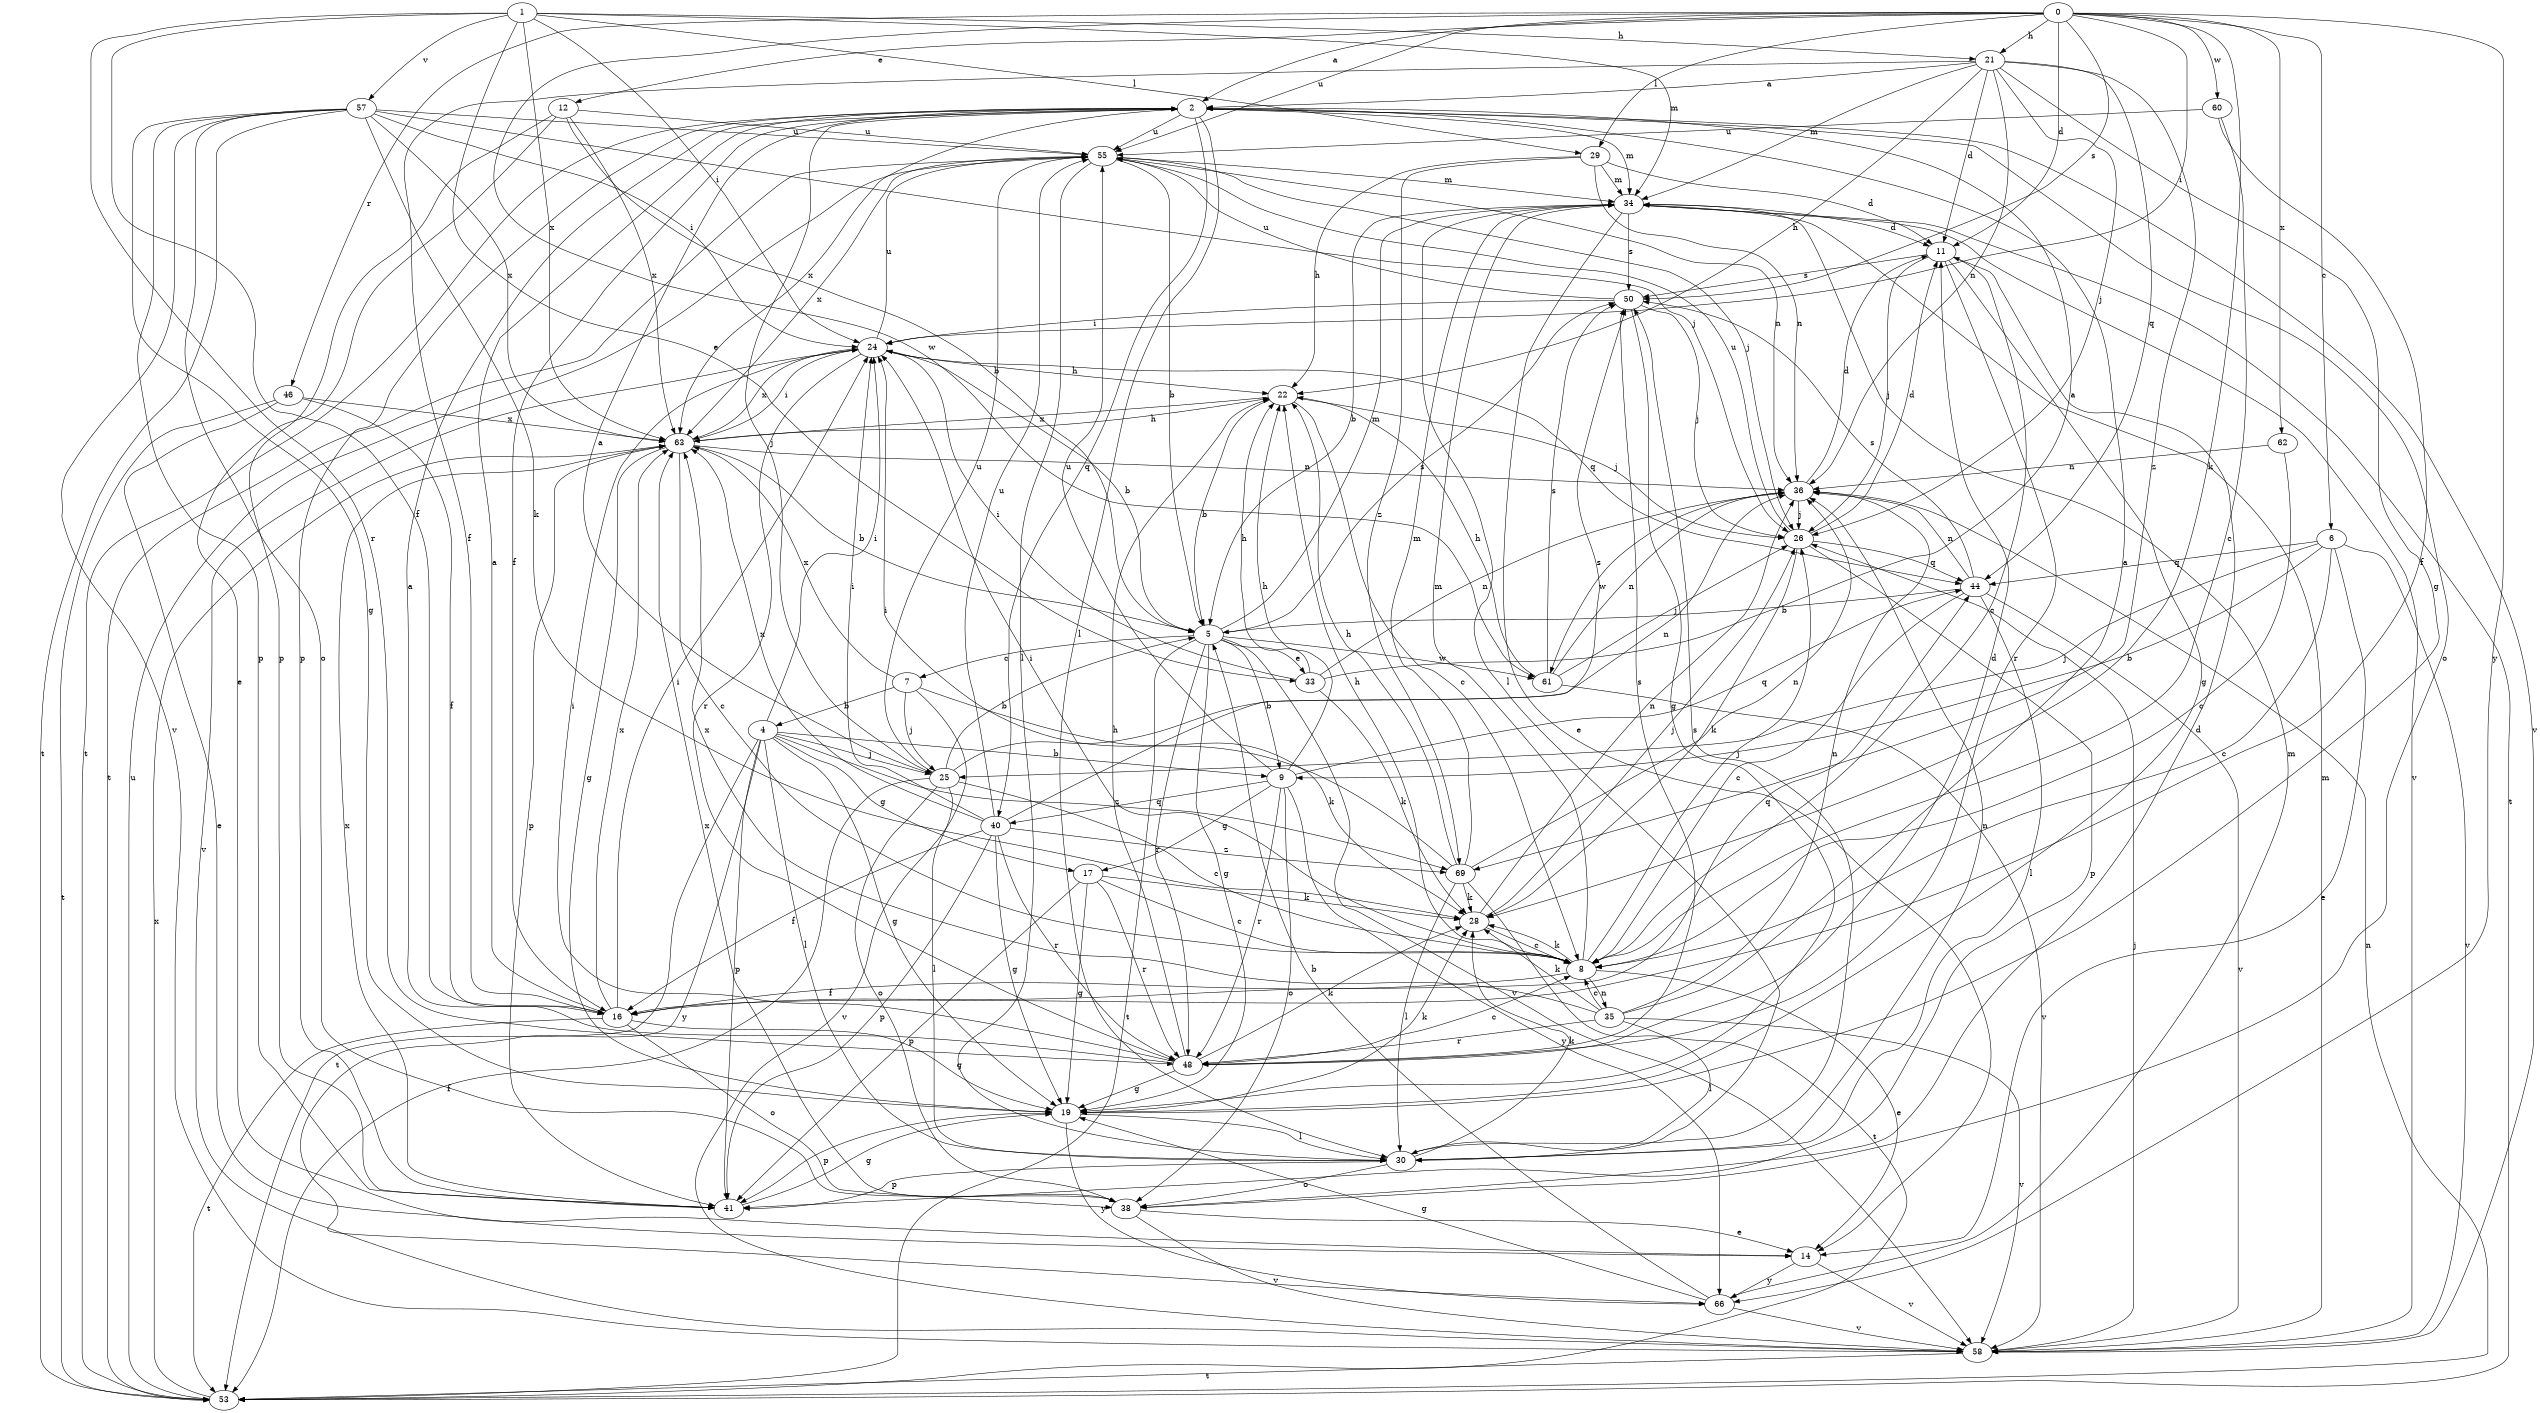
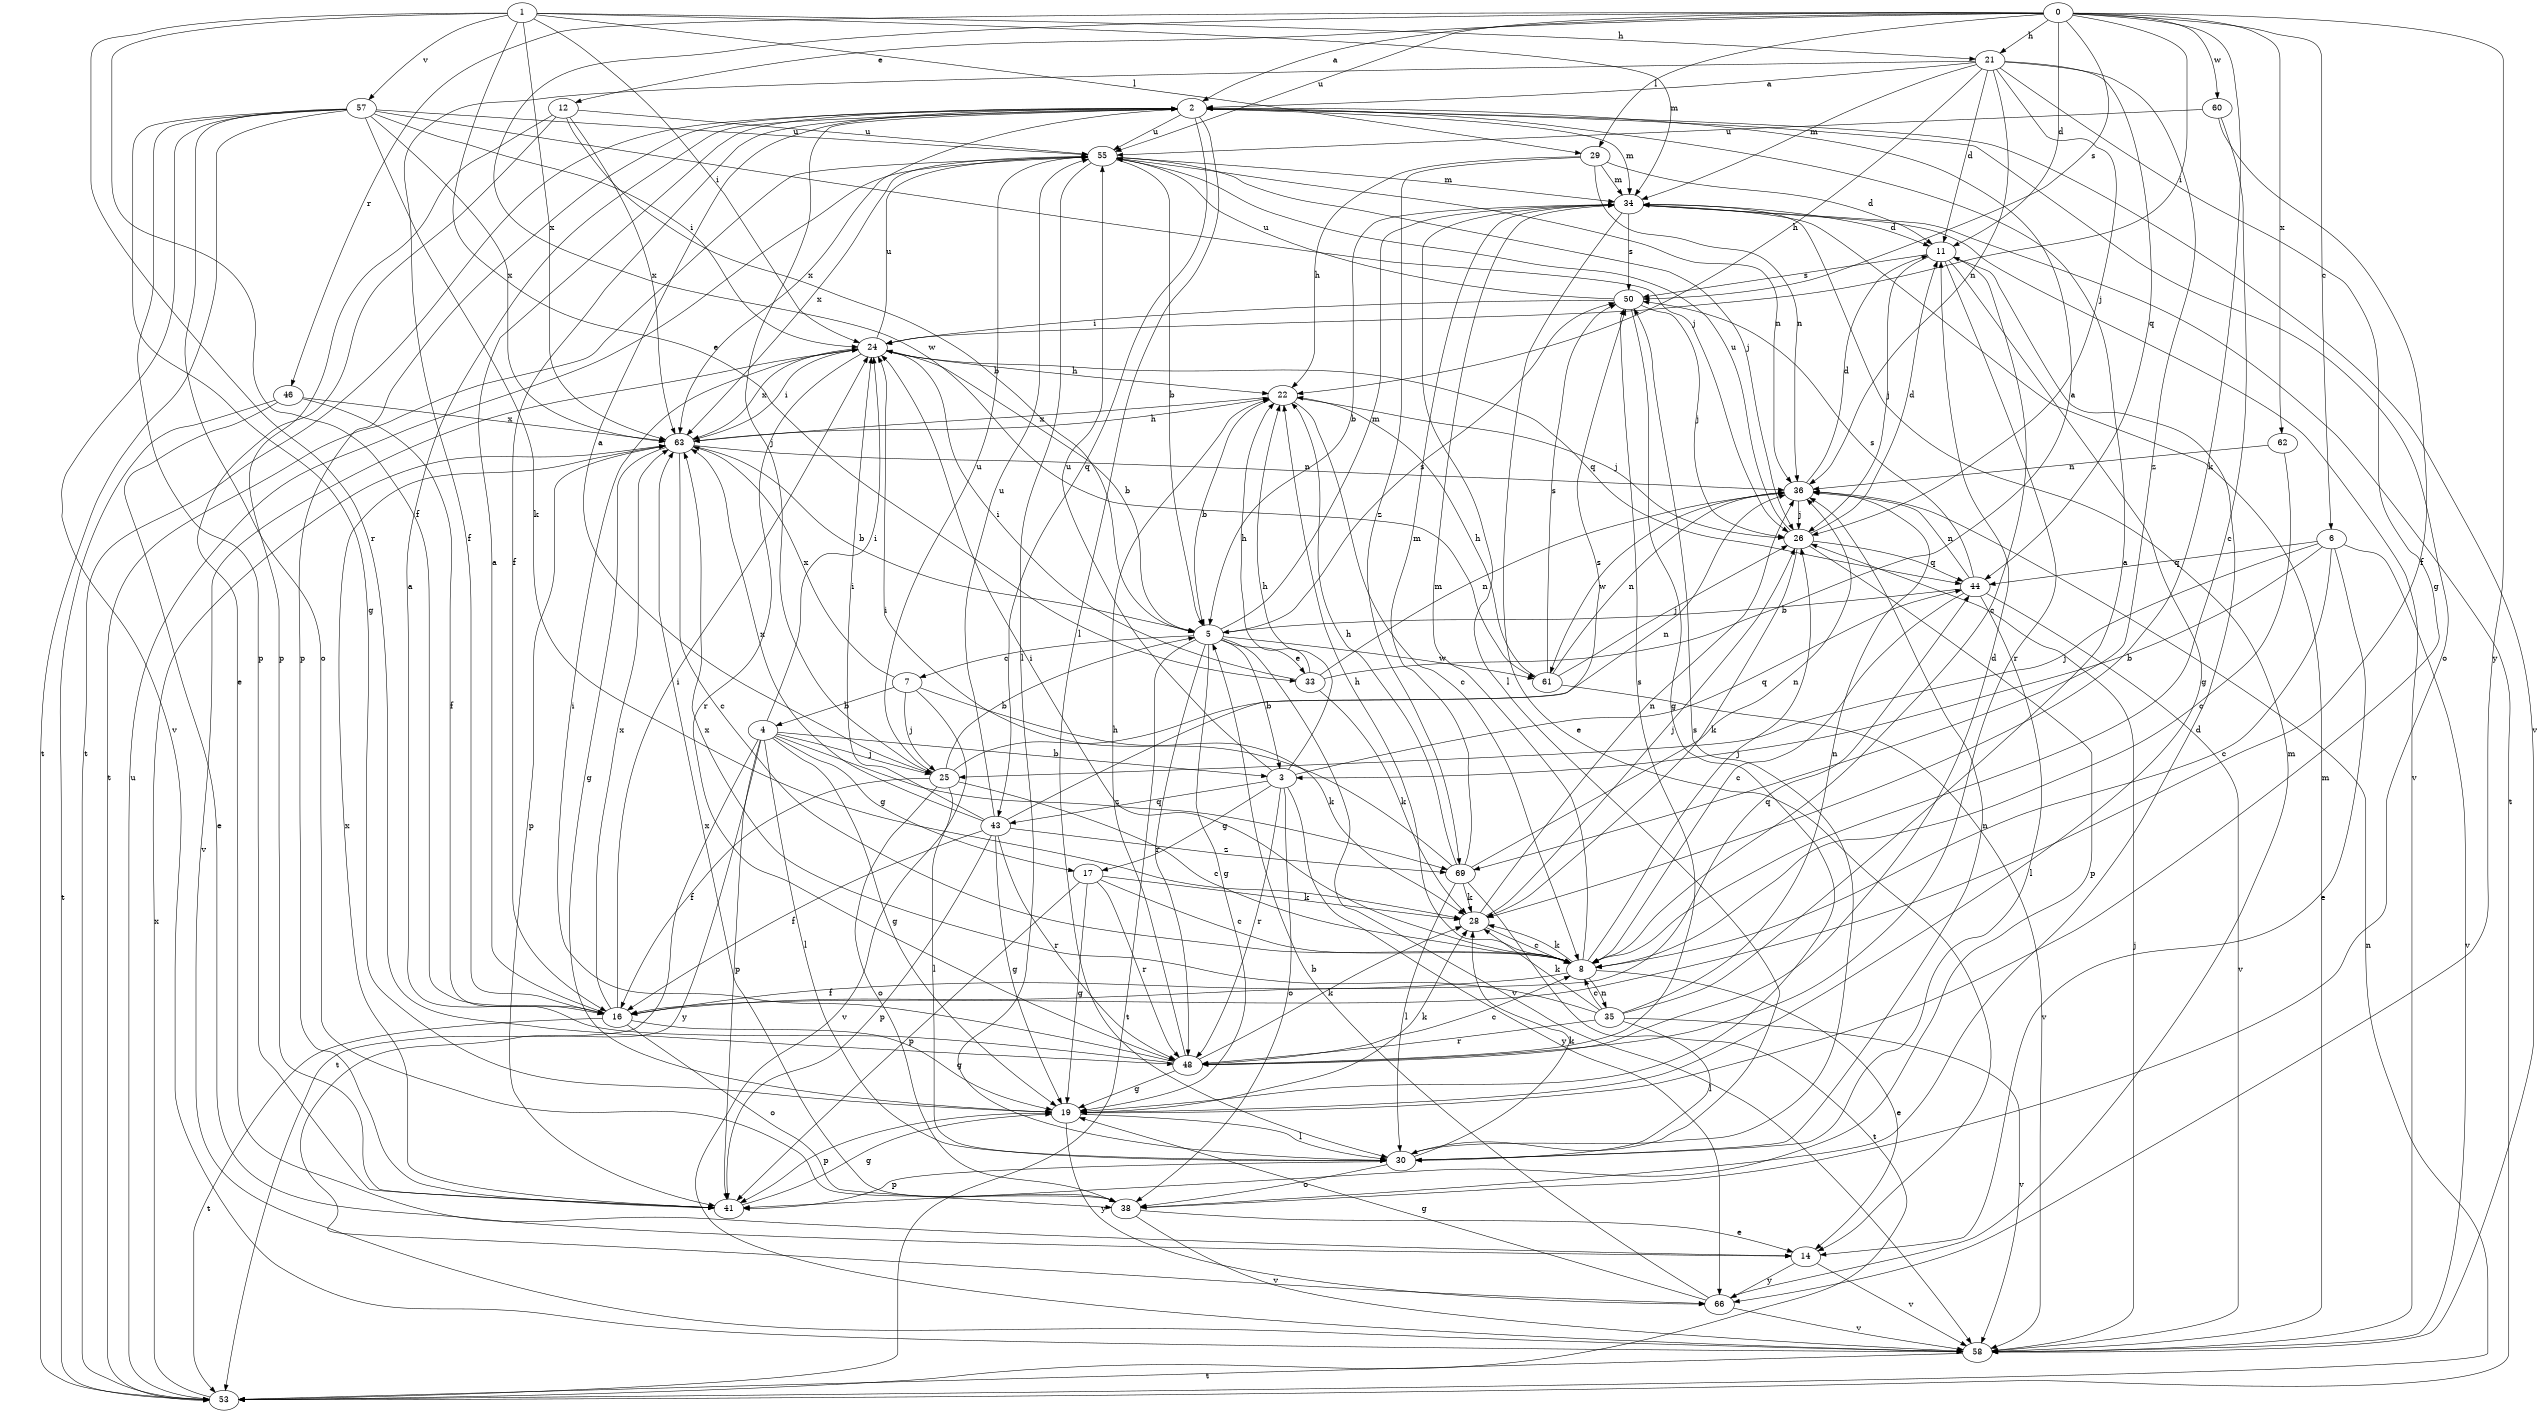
  strict digraph {
    0
    2
    6
    11
    12
    21
    24
    28
    29
    46
    50
    55
    60
    61
    62
    66
    16
    34
    63
    25
    30
    38
    41
-   43 [label=40]
+   43
    53
    58
-   3 [label=9]
+   3
    44
    8
    14
    48
    19
    26
    5
    22
    69
    36
    1
    n39 [label=33]
    57
    17
    4
    7
    35
    0 -> 2 [label=a]
    0 -> 6 [label=c]
    0 -> 11 [label=d]
    0 -> 12 [label=e]
    0 -> 21 [label=h]
    0 -> 24 [label=i]
    0 -> 28 [label=k]
    0 -> 29 [label=l]
    0 -> 46 [label=r]
    0 -> 50 [label=s]
    0 -> 55 [label=u]
    0 -> 60 [label=w]
    0 -> 61 [label=w]
    0 -> 62 [label=x]
    0 -> 66 [label=y]
    2 -> 55 [label=u]
    2 -> 16 [label=f]
    2 -> 34 [label=m]
    2 -> 63 [label=x]
    2 -> 25 [label=j]
    2 -> 30 [label=l]
    2 -> 38 [label=o]
    2 -> 41 [label=p]
    2 -> 43 [label=q]
    2 -> 53 [label=t]
    2 -> 58 [label=v]
    6 -> 25 [label=j]
    6 -> 58 [label=v]
    6 -> 3 [label=b]
    6 -> 44 [label=q]
    6 -> 8 [label=c]
    6 -> 14 [label=e]
    11 -> 50 [label=s]
    11 -> 8 [label=c]
    11 -> 48 [label=r]
    11 -> 19 [label=g]
    11 -> 26 [label=j]
    12 -> 55 [label=u]
    12 -> 63 [label=x]
    12 -> 41 [label=p]
    12 -> 14 [label=e]
    12 -> 5 [label=b]
    21 -> 2 [label=a]
    21 -> 11 [label=d]
    21 -> 16 [label=f]
    21 -> 34 [label=m]
    21 -> 44 [label=q]
    21 -> 19 [label=g]
    21 -> 26 [label=j]
    21 -> 22 [label=h]
    21 -> 69 [label=z]
    21 -> 36 [label=n]
    24 -> 55 [label=u]
    24 -> 63 [label=x]
    24 -> 58 [label=v]
    24 -> 44 [label=q]
    24 -> 48 [label=r]
    24 -> 5 [label=b]
    24 -> 22 [label=h]
    28 -> 8 [label=c]
    28 -> 26 [label=j]
    28 -> 36 [label=n]
    29 -> 11 [label=d]
    29 -> 34 [label=m]
    29 -> 22 [label=h]
    29 -> 69 [label=z]
    29 -> 36 [label=n]
    46 -> 16 [label=f]
    46 -> 63 [label=x]
    46 -> 53 [label=t]
    46 -> 14 [label=e]
    50 -> 24 [label=i]
    50 -> 55 [label=u]
    50 -> 19 [label=g]
    50 -> 26 [label=j]
    55 -> 34 [label=m]
    55 -> 63 [label=x]
    55 -> 30 [label=l]
    55 -> 53 [label=t]
    55 -> 26 [label=j]
    55 -> 5 [label=b]
    55 -> 36 [label=n]
    60 -> 55 [label=u]
    60 -> 16 [label=f]
    60 -> 8 [label=c]
    61 -> 50 [label=s]
    61 -> 58 [label=v]
    61 -> 26 [label=j]
    61 -> 22 [label=h]
    61 -> 36 [label=n]
    62 -> 8 [label=c]
    62 -> 36 [label=n]
    66 -> 34 [label=m]
    66 -> 58 [label=v]
    66 -> 19 [label=g]
    66 -> 5 [label=b]
    16 -> 2 [label=a]
    16 -> 24 [label=i]
    16 -> 63 [label=x]
    16 -> 38 [label=o]
    16 -> 53 [label=t]
    16 -> 44 [label=q]
    16 -> 19 [label=g]
    34 -> 11 [label=d]
    34 -> 50 [label=s]
    34 -> 30 [label=l]
    34 -> 53 [label=t]
    34 -> 58 [label=v]
    34 -> 14 [label=e]
    34 -> 5 [label=b]
    63 -> 24 [label=i]
    63 -> 41 [label=p]
    63 -> 8 [label=c]
    63 -> 19 [label=g]
    63 -> 5 [label=b]
    63 -> 22 [label=h]
    63 -> 36 [label=n]
    25 -> 2 [label=a]
    25 -> 55 [label=u]
-   25 -> 53 [label=f]
+   25 -> 16 [label=f]
    25 -> 30 [label=l]
    25 -> 38 [label=o]
    25 -> 8 [label=c]
    25 -> 5 [label=b]
    25 -> 36 [label=n]
    30 -> 28 [label=k]
    30 -> 50 [label=s]
    30 -> 38 [label=o]
    30 -> 41 [label=p]
    30 -> 36 [label=n]
    38 -> 11 [label=d]
    38 -> 63 [label=x]
    38 -> 58 [label=v]
    38 -> 14 [label=e]
    41 -> 63 [label=x]
    41 -> 19 [label=g]
    43 -> 24 [label=i]
    43 -> 50 [label=s]
    43 -> 55 [label=u]
    43 -> 16 [label=f]
    43 -> 63 [label=x]
    43 -> 41 [label=p]
    43 -> 48 [label=r]
    43 -> 19 [label=g]
    43 -> 69 [label=z]
    53 -> 55 [label=u]
    53 -> 63 [label=x]
    53 -> 36 [label=n]
    58 -> 34 [label=m]
    58 -> 53 [label=t]
    58 -> 26 [label=j]
    3 -> 55 [label=u]
    3 -> 66 [label=y]
    3 -> 38 [label=o]
    3 -> 43 [label=q]
    3 -> 44 [label=q]
    3 -> 48 [label=r]
    3 -> 22 [label=h]
    3 -> 17 [label=g]
    44 -> 50 [label=s]
    44 -> 30 [label=l]
    44 -> 58 [label=v]
    44 -> 8 [label=c]
    44 -> 5 [label=b]
    44 -> 36 [label=n]
    8 -> 24 [label=i]
    8 -> 28 [label=k]
    8 -> 16 [label=f]
    8 -> 34 [label=m]
    8 -> 14 [label=e]
    8 -> 26 [label=j]
    8 -> 22 [label=h]
    8 -> 35 [label=n]
    14 -> 66 [label=y]
    14 -> 58 [label=v]
    48 -> 2 [label=a]
    48 -> 11 [label=d]
    48 -> 24 [label=i]
    48 -> 28 [label=k]
    48 -> 50 [label=s]
    48 -> 8 [label=c]
    48 -> 19 [label=g]
    48 -> 22 [label=h]
    19 -> 28 [label=k]
    19 -> 66 [label=y]
    19 -> 30 [label=l]
    19 -> 41 [label=p]
    26 -> 11 [label=d]
    26 -> 28 [label=k]
    26 -> 55 [label=u]
    26 -> 41 [label=p]
    26 -> 44 [label=q]
    5 -> 50 [label=s]
    5 -> 61 [label=w]
    5 -> 34 [label=m]
    5 -> 53 [label=t]
    5 -> 58 [label=v]
    5 -> 3 [label=b]
    5 -> 48 [label=r]
    5 -> 19 [label=g]
    5 -> n39 [label=e]
    5 -> 7 [label=c]
    22 -> 63 [label=x]
    22 -> 8 [label=c]
    22 -> 26 [label=j]
    22 -> 5 [label=b]
    69 -> 24 [label=i]
    69 -> 28 [label=k]
    69 -> 34 [label=m]
    69 -> 30 [label=l]
    69 -> 53 [label=t]
    69 -> 22 [label=h]
    69 -> 36 [label=n]
    36 -> 11 [label=d]
    36 -> 61 [label=w]
    36 -> 26 [label=j]
    1 -> 21 [label=h]
    1 -> 24 [label=i]
    1 -> 29 [label=l]
    1 -> 16 [label=f]
    1 -> 34 [label=m]
    1 -> 63 [label=x]
    1 -> 48 [label=r]
    1 -> n39 [label=e]
    1 -> 57 [label=v]
    n39 -> 2 [label=a]
    n39 -> 24 [label=i]
    n39 -> 28 [label=k]
    n39 -> 22 [label=h]
    n39 -> 36 [label=n]
    57 -> 24 [label=i]
    57 -> 28 [label=k]
    57 -> 55 [label=u]
    57 -> 63 [label=x]
    57 -> 38 [label=o]
    57 -> 41 [label=p]
    57 -> 53 [label=t]
    57 -> 58 [label=v]
    57 -> 19 [label=g]
    57 -> 26 [label=j]
    17 -> 28 [label=k]
    17 -> 41 [label=p]
    17 -> 8 [label=c]
    17 -> 48 [label=r]
    17 -> 19 [label=g]
    4 -> 24 [label=i]
    4 -> 66 [label=y]
    4 -> 25 [label=j]
    4 -> 30 [label=l]
    4 -> 41 [label=p]
    4 -> 53 [label=t]
    4 -> 3 [label=b]
    4 -> 19 [label=g]
    4 -> 69 [label=z]
    4 -> 17 [label=g]
    7 -> 28 [label=k]
    7 -> 63 [label=x]
    7 -> 25 [label=j]
    7 -> 58 [label=v]
    7 -> 4 [label=b]
    35 -> 2 [label=a]
    35 -> 28 [label=k]
    35 -> 63 [label=x]
    35 -> 30 [label=l]
    35 -> 58 [label=v]
    35 -> 8 [label=c]
    35 -> 48 [label=r]
    35 -> 36 [label=n]
  }
